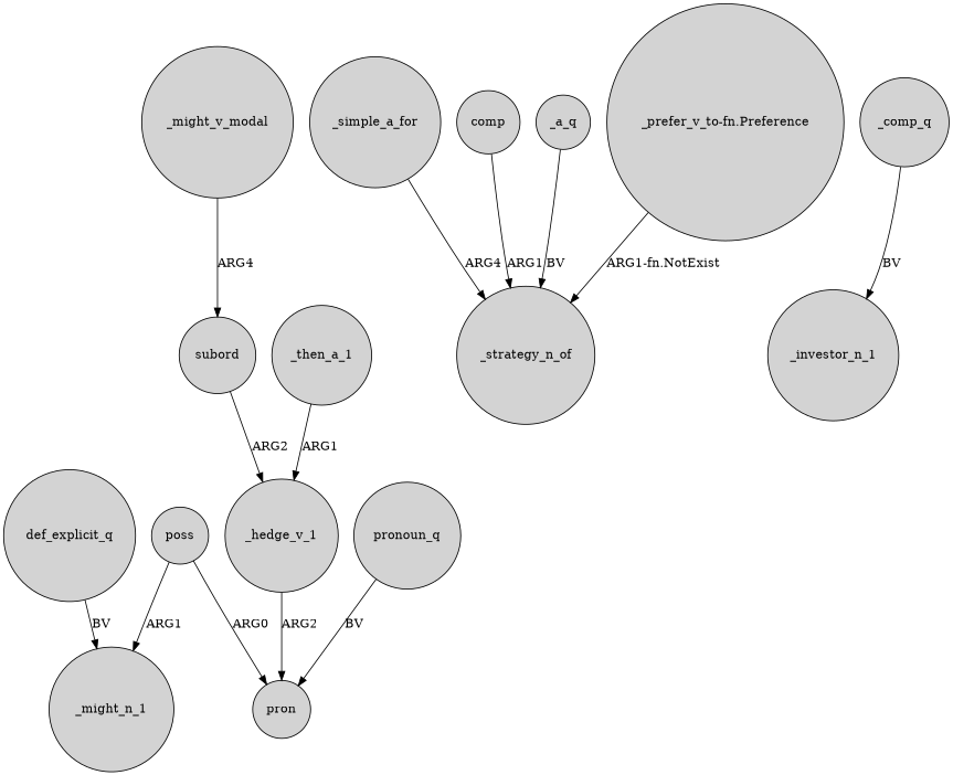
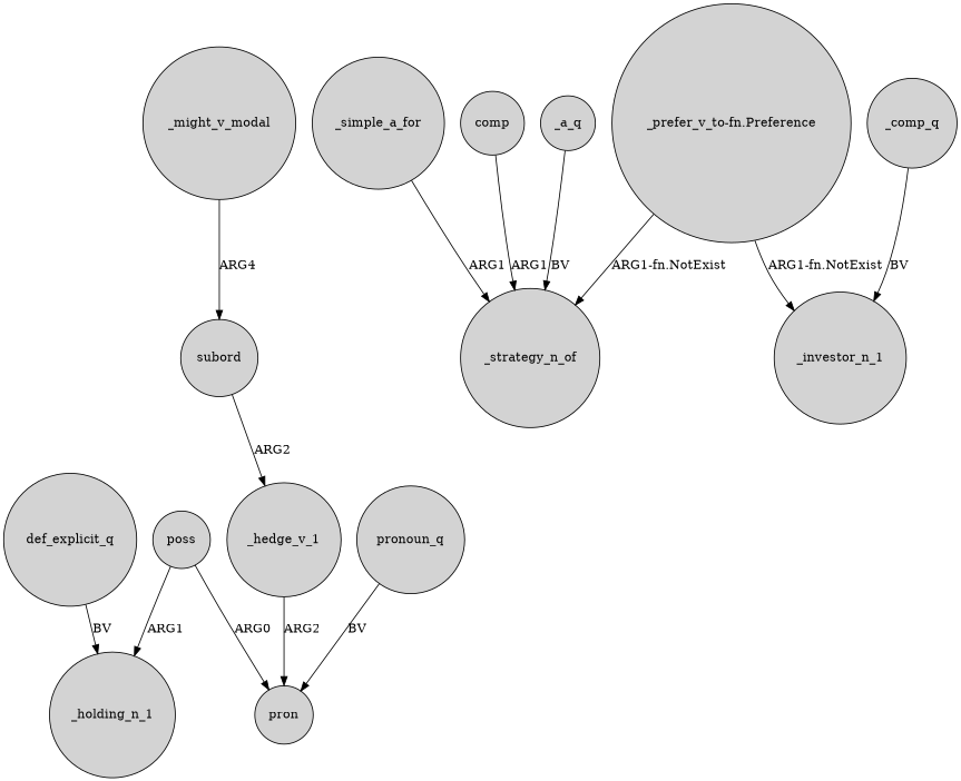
  digraph {
    node [shape=circle style=filled]
    _hedge_v_1
    pron
    _simple_a_for
    _strategy_n_of
    subord
    "_prefer_v_to-fn.Preference"
    _investor_n_1
    poss
-   _holding_n_1 [label=_might_n_1]
-   _then_a_1
+   _holding_n_1
    n11 [label=_comp_q]
    comp
    _might_v_modal
    def_explicit_q
    _a_q
    pronoun_q
    _hedge_v_1 -> pron [label=ARG2]
-   _simple_a_for -> _strategy_n_of [label=ARG4]
+   _simple_a_for -> _strategy_n_of [label=ARG1]
    subord -> _hedge_v_1 [label=ARG2]
    "_prefer_v_to-fn.Preference" -> _strategy_n_of [label="ARG1-fn.NotExist"]
+   "_prefer_v_to-fn.Preference" -> _investor_n_1 [label="ARG1-fn.NotExist"]
    poss -> pron [label=ARG0]
    poss -> _holding_n_1 [label=ARG1]
-   _then_a_1 -> _hedge_v_1 [label=ARG1]
    n11 -> _investor_n_1 [label=BV]
    comp -> _strategy_n_of [label=ARG1]
    _might_v_modal -> subord [label=ARG4]
    def_explicit_q -> _holding_n_1 [label=BV]
    _a_q -> _strategy_n_of [label=BV]
    pronoun_q -> pron [label=BV]
  }
